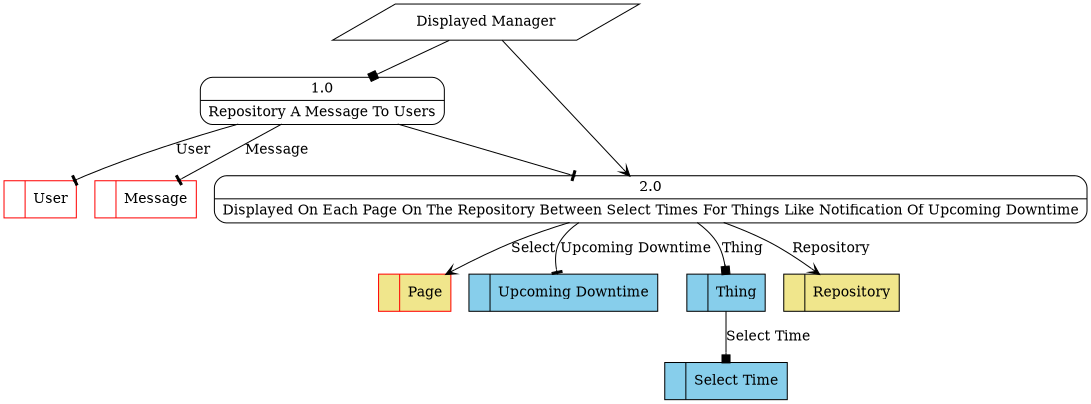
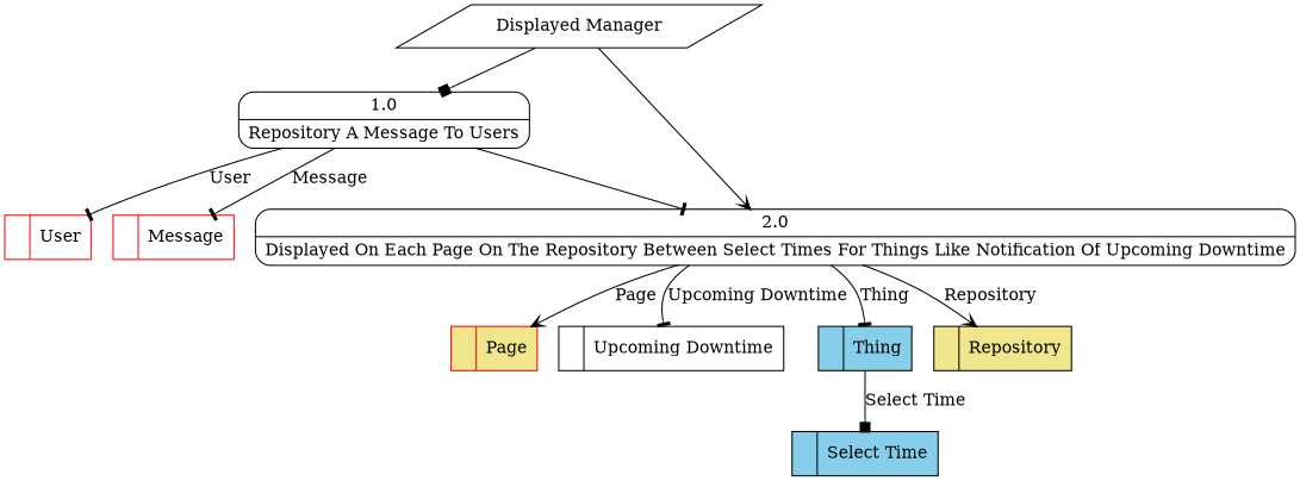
  digraph {
    node [fillcolor=white shape=record style=filled]
    edge [arrowhead=tee]
    n1 [color=red fillcolor=khaki label="<f0>  |<f1> Page "]
-   n2 [fillcolor=skyblue label="<f0>  |<f1> Upcoming Downtime "]
+   n2 [label="<f0>  |<f1> Upcoming Downtime "]
    n3 [color=red label="<f0>  |<f1> User "]
    n4 [fillcolor=skyblue label="<f0>  |<f1> Select Time "]
    n5 [fillcolor=skyblue label="<f0>  |<f1> Thing "]
    n6 [color=red label="<f0>  |<f1> Message "]
    n7 [fillcolor=khaki label="<f0>  |<f1> Repository "]
    n8 [label="Displayed Manager" shape=parallelogram]
    n9 [label="{<f0> 1.0|<f1> Repository A Message To Users }" shape=Mrecord]
    n10 [label="{<f0> 2.0|<f1> Displayed On Each Page On The Repository Between Select Times For Things Like Notification Of Upcoming Downtime }" shape=Mrecord]
    n5 -> n4 [arrowhead=box label="Select Time"]
    n8 -> n9 [arrowhead=box]
    n8 -> n10 [arrowhead=vee]
    n9 -> n3 [label=User]
    n9 -> n6 [label=Message]
    n9 -> n10
-   n10 -> n1 [arrowhead=vee label=Select]
+   n10 -> n1 [arrowhead=vee label=Page]
    n10 -> n2 [label="Upcoming Downtime"]
-   n10 -> n5 [arrowhead=box label=Thing]
+   n10 -> n5 [label=Thing]
    n10 -> n7 [arrowhead=vee label=Repository]
  }
